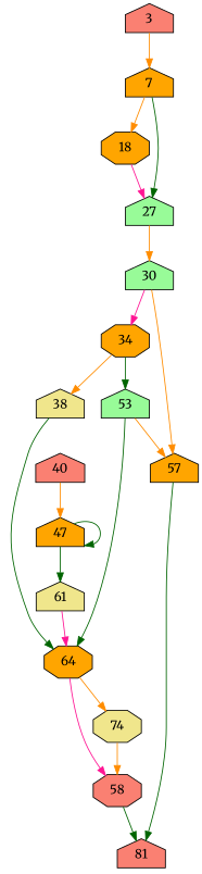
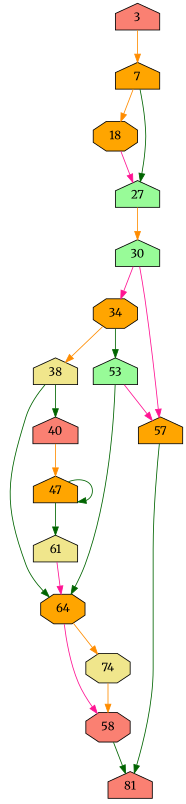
  strict digraph {
    fontname=Merriweather
    node [fillcolor=orange fontname=Merriweather shape=house style=filled]
    edge [color=darkgreen cond=false fontname=Merriweather]
    3 [entry=true fillcolor=salmon]
    7
    30 [fillcolor=palegreen]
    34 [shape=octagon]
    57
    18 [shape=octagon]
    27 [fillcolor=palegreen]
    53 [fillcolor=palegreen]
    38 [fillcolor=khaki]
    81 [fillcolor=salmon]
    64 [shape=octagon]
    40 [fillcolor=salmon]
    74 [fillcolor=khaki shape=octagon]
    n14 [fillcolor=salmon label=58 shape=octagon]
    47
    61 [fillcolor=khaki]
    3 -> 7 [color=darkorange]
    7 -> 18 [color=darkorange cond=true]
    7 -> 27
    30 -> 34 [color=deeppink cond=true]
-   30 -> 57 [color=darkorange]
+   30 -> 57 [color=deeppink]
    34 -> 53 [cond=true]
    34 -> 38 [color=darkorange]
    57 -> 81 [cond=true]
    18 -> 27 [color=deeppink cond=""]
    27 -> 30 [color=darkorange cond=""]
-   53 -> 57 [color=darkorange cond=""]
+   53 -> 57 [color=deeppink cond=""]
    53 -> 64
    38 -> 64
+   38 -> 40 [cond=true]
    64 -> 74 [color=darkorange cond=true]
    64 -> n14 [color=deeppink]
    40 -> 47 [color=darkorange cond=""]
    74 -> n14 [color=darkorange cond=""]
    n14 -> 81 [cond=""]
    47 -> 47 [cond=true]
    47 -> 61
    61 -> 64 [color=deeppink cond=""]
  }
